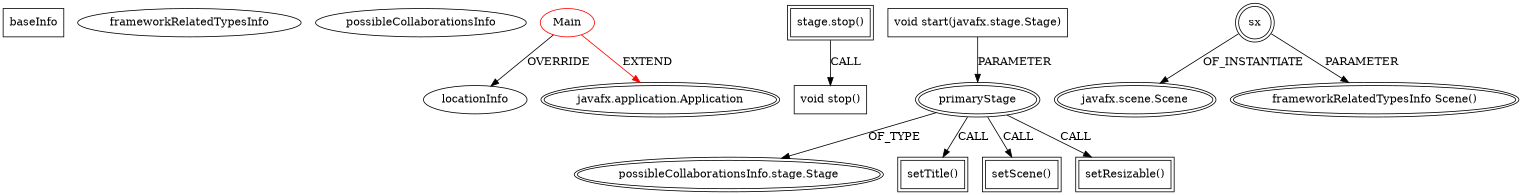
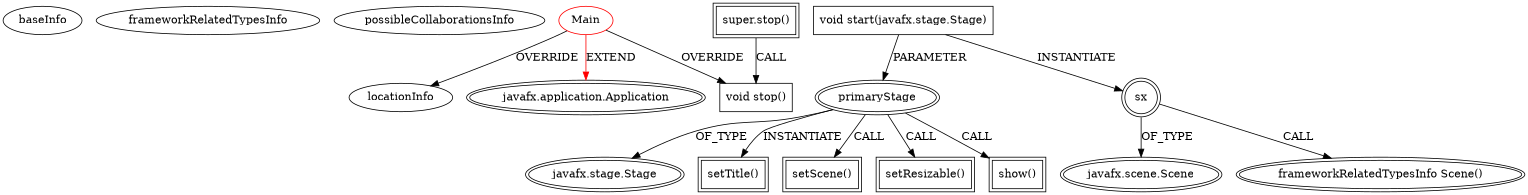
  digraph {
    node [isFrameworkType=true peripheries=2]
-   baseInfo [category=extension_graph graphId=4916 isAnonymous=false possibleRelation=false shape=box isFrameworkType="" peripheries=""]
+   baseInfo [category=extension_graph graphId=4916 isAnonymous=false possibleRelation=false isFrameworkType="" peripheries=""]
    frameworkRelatedTypesInfo [0="javafx.application.Application" isFrameworkType="" peripheries=""]
    possibleCollaborationsInfo [isFrameworkType="" peripheries=""]
    locationInfo [contextSignature=Main filePath="/yusiangpotato-Potato3/Potato3-master/src/Main.java" graphId=4916 projectName="yusiangpotato-Potato3" isFrameworkType="" peripheries=""]
    n5 [color=red isFrameworkType=false label=Main vertexType=ROOT_CLIENT_CLASS_DECLARATION peripheries=""]
    n6 [label="javafx.application.Application" vertexType=FRAMEWORK_CLASS_TYPE]
    n7 [isFrameworkType=false label="void stop()" shape=box vertexType=OVERRIDING_METHOD_DECLARATION peripheries=""]
    n8 [isFrameworkType=false label="void start(javafx.stage.Stage)" shape=box vertexType=OVERRIDING_METHOD_DECLARATION peripheries=""]
    n9 [label=primaryStage vertexType=PARAMETER_DECLARATION]
    n10 [label=sx shape=circle vertexType=VARIABLE_EXPRESION]
-   n11 [label="possibleCollaborationsInfo.stage.Stage" vertexType=FRAMEWORK_CLASS_TYPE]
+   n11 [label="javafx.stage.Stage" vertexType=FRAMEWORK_CLASS_TYPE]
    n12 [label="setTitle()" shape=box vertexType=INSIDE_CALL]
    n13 [label="setScene()" shape=box vertexType=INSIDE_CALL]
    n14 [label="setResizable()" shape=box vertexType=INSIDE_CALL]
+   n15 [label="show()" shape=box vertexType=INSIDE_CALL]
    n16 [label="javafx.scene.Scene" vertexType=FRAMEWORK_CLASS_TYPE]
    n17 [label="frameworkRelatedTypesInfo Scene()" vertexType=CONSTRUCTOR_CALL]
-   n18 [label="stage.stop()" shape=box vertexType=SUPER_CALL]
+   n18 [label="super.stop()" shape=box vertexType=SUPER_CALL]
    n5 -> locationInfo [label=OVERRIDE]
    n5 -> n6 [color=red label=EXTEND]
+   n5 -> n7 [label=OVERRIDE]
    n8 -> n9 [label=PARAMETER]
+   n8 -> n10 [label=INSTANTIATE]
    n9 -> n11 [label=OF_TYPE]
-   n9 -> n12 [label=CALL]
+   n9 -> n12 [label=INSTANTIATE]
    n9 -> n13 [label=CALL]
    n9 -> n14 [label=CALL]
-   n10 -> n16 [label=OF_INSTANTIATE]
-   n10 -> n17 [label=PARAMETER]
+   n9 -> n15 [label=CALL]
+   n10 -> n16 [label=OF_TYPE]
+   n10 -> n17 [label=CALL]
    n18 -> n7 [label=CALL]
  }
